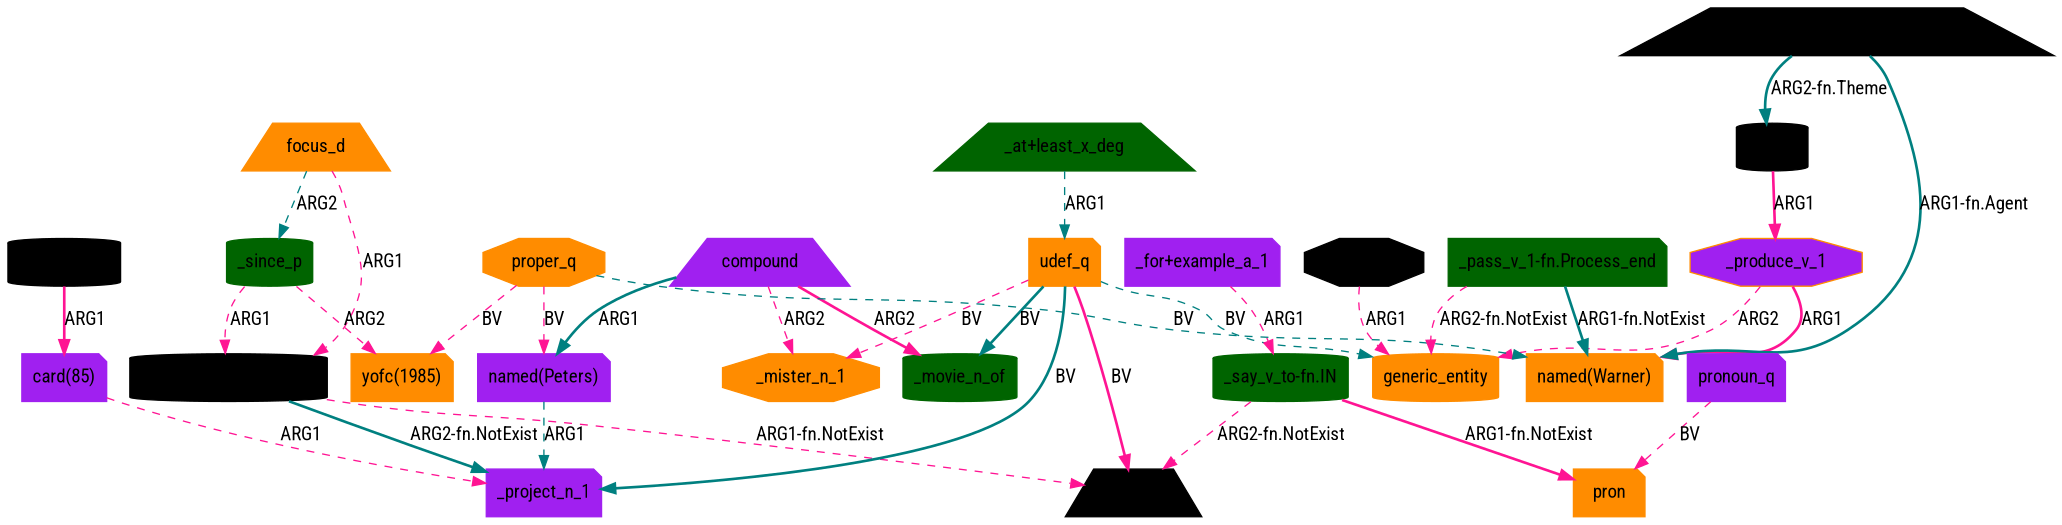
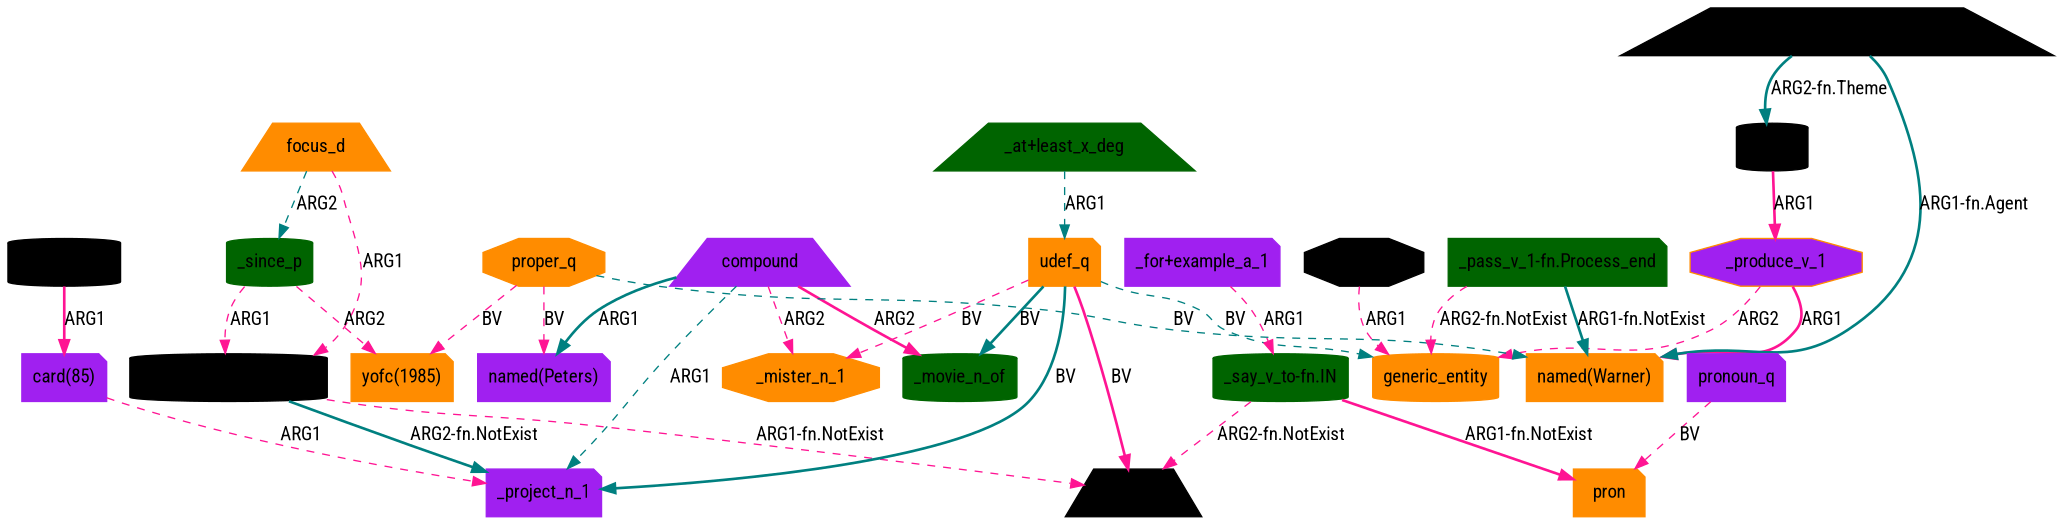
  digraph {
    fontname="Roboto Condensed"
    node [color=darkorange fontname="Roboto Condensed" shape=note style=filled]
    edge [color=deeppink fontname="Roboto Condensed" style=dashed]
    "_develop_v_cause-fn.IN" [color=black shape=cylinder]
    _project_n_1 [color=purple]
    _and_c [color=black shape=trapezium]
    focus_d [shape=trapezium]
    _since_p [color=darkgreen shape=cylinder]
    "yofc(1985)"
    neg [color=black shape=cylinder]
    _produce_v_1 [fillcolor=purple shape=octagon]
    generic_entity [shape=cylinder]
    "named(Warner)"
    compound [color=purple shape=trapezium]
    "named(Peters)" [color=purple]
    _mister_n_1 [shape=octagon]
    _movie_n_of [color=darkgreen shape=cylinder]
    udef_q
    "_choose_v_from-fn.Choosing" [color=black shape=trapezium]
    proper_q [shape=octagon]
    "_say_v_to-fn.IN" [color=darkgreen shape=cylinder]
    pron
    "_at+least_x_deg" [color=darkgreen shape=trapezium]
    "card(85)" [color=purple]
    pronoun_q [color=purple]
    "_pass_v_1-fn.Process_end" [color=darkgreen]
    "card(76)" [color=black shape=octagon]
    "_for+example_a_1" [color=purple]
    _over_x_deg [color=black shape=cylinder]
    "_develop_v_cause-fn.IN" -> _project_n_1 [color=teal label="ARG2-fn.NotExist" style=bold]
    "_develop_v_cause-fn.IN" -> _and_c [label="ARG1-fn.NotExist"]
    focus_d -> "_develop_v_cause-fn.IN" [label=ARG1]
    focus_d -> _since_p [color=teal label=ARG2]
    _since_p -> "_develop_v_cause-fn.IN" [label=ARG1]
    _since_p -> "yofc(1985)" [label=ARG2]
    neg -> _produce_v_1 [label=ARG1 style=bold]
    _produce_v_1 -> generic_entity [label=ARG2]
    _produce_v_1 -> "named(Warner)" [label=ARG1 style=bold]
-   "named(Peters)" -> _project_n_1 [color=teal label=ARG1]
+   compound -> _project_n_1 [color=teal label=ARG1]
    compound -> "named(Peters)" [color=teal label=ARG1 style=bold]
    compound -> _mister_n_1 [label=ARG2]
    compound -> _movie_n_of [label=ARG2 style=bold]
    udef_q -> _project_n_1 [color=teal label=BV style=bold]
    udef_q -> _and_c [label=BV style=bold]
    udef_q -> generic_entity [color=teal label=BV]
    udef_q -> _mister_n_1 [label=BV]
    udef_q -> _movie_n_of [color=teal label=BV style=bold]
    "_choose_v_from-fn.Choosing" -> neg [color=teal label="ARG2-fn.Theme" style=bold]
    "_choose_v_from-fn.Choosing" -> "named(Warner)" [color=teal label="ARG1-fn.Agent" style=bold]
    proper_q -> "yofc(1985)" [label=BV]
    proper_q -> "named(Warner)" [color=teal label=BV]
    proper_q -> "named(Peters)" [label=BV]
    "_say_v_to-fn.IN" -> _and_c [label="ARG2-fn.NotExist"]
    "_say_v_to-fn.IN" -> pron [label="ARG1-fn.NotExist" style=bold]
    "_at+least_x_deg" -> udef_q [color=teal label=ARG1]
    "card(85)" -> _project_n_1 [label=ARG1]
    pronoun_q -> pron [label=BV]
    "_pass_v_1-fn.Process_end" -> generic_entity [label="ARG2-fn.NotExist"]
    "_pass_v_1-fn.Process_end" -> "named(Warner)" [color=teal label="ARG1-fn.NotExist" style=bold]
    "card(76)" -> generic_entity [label=ARG1]
    "_for+example_a_1" -> "_say_v_to-fn.IN" [label=ARG1]
    _over_x_deg -> "card(85)" [label=ARG1 style=bold]
  }
